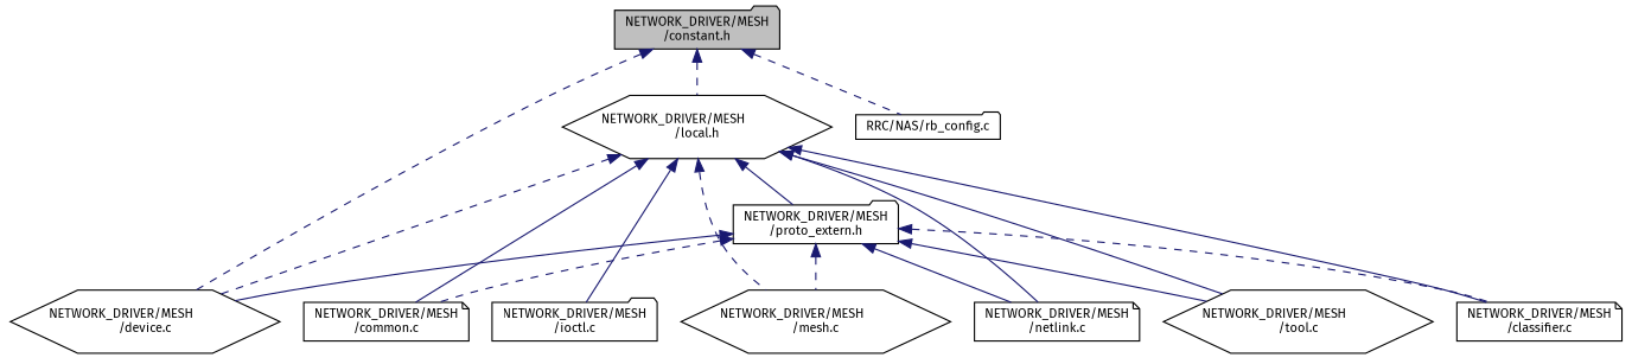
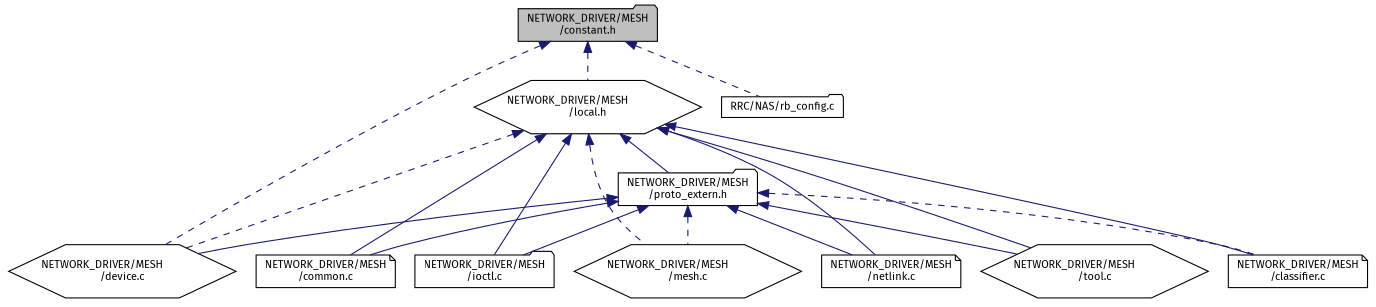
  digraph {
    fontname="Fira Sans"
    node [color=black fillcolor=white fontname="Fira Sans" fontsize=10 shape=folder style=filled]
    edge [color=midnightblue dir=back fontname="Fira Sans" fontsize=10 labelfontname=Helvetica labelfontsize=10 style=solid]
    n1 [fillcolor=grey75 fontcolor=black height=0.2 label="NETWORK_DRIVER/MESH\l/constant.h" width=0.4]
    n2 [height=0.2 label="NETWORK_DRIVER/MESH\l/device.c" shape=hexagon width=0.4]
    n3 [height=0.2 label="NETWORK_DRIVER/MESH\l/local.h" shape=hexagon width=0.4]
    n4 [height=0.2 label="RRC/NAS/rb_config.c" width=0.4]
    n5 [height=0.2 label="NETWORK_DRIVER/MESH\l/classifier.c" shape=note width=0.4]
    n6 [height=0.2 label="NETWORK_DRIVER/MESH\l/common.c" shape=note width=0.4]
    n7 [height=0.2 label="NETWORK_DRIVER/MESH\l/ioctl.c" width=0.4]
    n8 [height=0.2 label="NETWORK_DRIVER/MESH\l/mesh.c" shape=hexagon width=0.4]
    n9 [height=0.2 label="NETWORK_DRIVER/MESH\l/netlink.c" shape=note width=0.4]
    n10 [height=0.2 label="NETWORK_DRIVER/MESH\l/proto_extern.h" width=0.4]
    n11 [height=0.2 label="NETWORK_DRIVER/MESH\l/tool.c" shape=hexagon width=0.4]
    n1 -> n2 [style=dashed]
    n1 -> n3 [style=dashed]
    n1 -> n4 [style=dashed]
    n3 -> n2 [style=dashed]
    n3 -> n5
    n3 -> n6
    n3 -> n7
    n3 -> n8 [style=dashed]
    n3 -> n9
    n3 -> n10
    n3 -> n11
    n10 -> n2
    n10 -> n5 [style=dashed]
-   n10 -> n6 [style=dashed]
+   n10 -> n6
+   n10 -> n7
    n10 -> n8 [style=dashed]
    n10 -> n9
    n10 -> n11
  }
